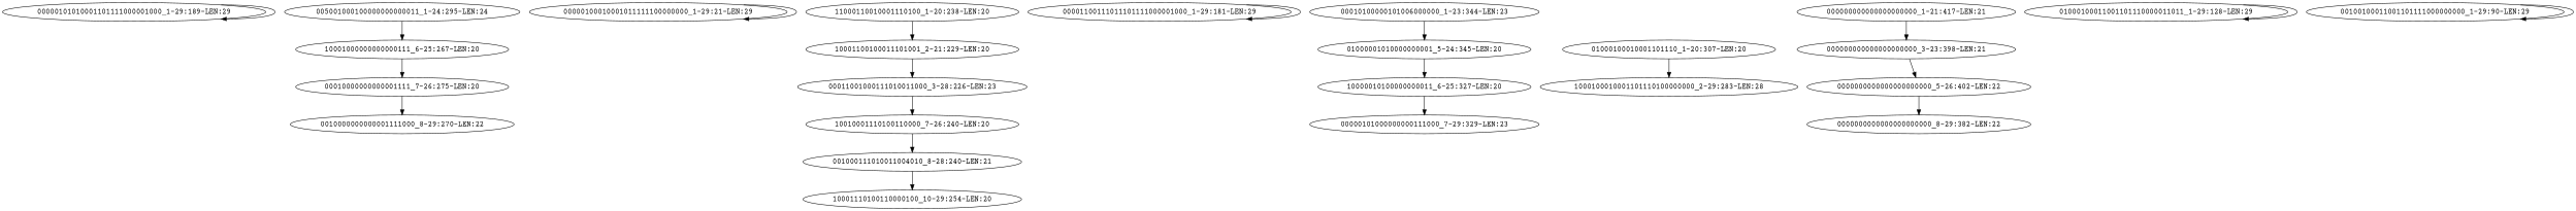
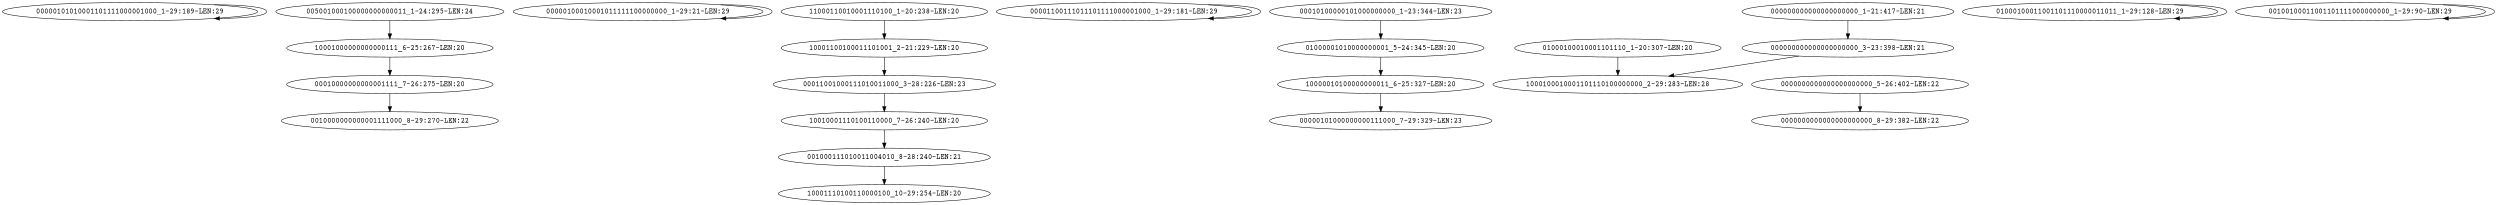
  digraph {
    fontname="Courier Prime"
    node [fontname="Courier Prime"]
    edge [fontname="Courier Prime"]
    "00000101010001101111000001000_1-29:189-LEN:29"
    n2 [label="005001000100000000000011_1-24:295-LEN:24"]
    "10001000000000000111_6-25:267-LEN:20"
    "00010000000000001111_7-26:275-LEN:20"
    "0010000000000001111000_8-29:270-LEN:22"
    "00000100010001011111100000000_1-29:21-LEN:29"
    n7 [label="00011001000111010011000_3-28:226-LEN:23"]
    "10010001110100110000_7-26:240-LEN:20"
    n9 [label="001000111010011004010_8-28:240-LEN:21"]
    "10001110100110000100_10-29:254-LEN:20"
    "00001100111011101111000001000_1-29:181-LEN:29"
    "01000001010000000001_5-24:345-LEN:20"
    "10000010100000000011_6-25:327-LEN:20"
    "00000101000000000111000_7-29:329-LEN:23"
    "01000100010001101110_1-20:307-LEN:20"
    "1000100010001101110100000000_2-29:283-LEN:28"
    "0000000000000000000000_5-26:402-LEN:22"
    "0000000000000000000000_8-29:382-LEN:22"
-   "00010100000101000000000_1-23:344-LEN:23" [label="00010100000101006000000_1-23:344-LEN:23"]
+   "00010100000101000000000_1-23:344-LEN:23"
    "000000000000000000000_1-21:417-LEN:21"
    "000000000000000000000_3-23:398-LEN:21"
    "10001100100011101001_2-21:229-LEN:20"
    "01000100011001101110000011011_1-29:128-LEN:29"
    "11000110010001110100_1-20:238-LEN:20"
    "00100100011001101111000000000_1-29:90-LEN:29"
    "00000101010001101111000001000_1-29:189-LEN:29" -> "00000101010001101111000001000_1-29:189-LEN:29"
    n2 -> "10001000000000000111_6-25:267-LEN:20"
    "10001000000000000111_6-25:267-LEN:20" -> "00010000000000001111_7-26:275-LEN:20"
    "00010000000000001111_7-26:275-LEN:20" -> "0010000000000001111000_8-29:270-LEN:22"
    "00000100010001011111100000000_1-29:21-LEN:29" -> "00000100010001011111100000000_1-29:21-LEN:29"
    n7 -> "10010001110100110000_7-26:240-LEN:20"
    "10010001110100110000_7-26:240-LEN:20" -> n9
    n9 -> "10001110100110000100_10-29:254-LEN:20"
    "00001100111011101111000001000_1-29:181-LEN:29" -> "00001100111011101111000001000_1-29:181-LEN:29"
    "01000001010000000001_5-24:345-LEN:20" -> "10000010100000000011_6-25:327-LEN:20"
    "10000010100000000011_6-25:327-LEN:20" -> "00000101000000000111000_7-29:329-LEN:23"
    "01000100010001101110_1-20:307-LEN:20" -> "1000100010001101110100000000_2-29:283-LEN:28"
    "0000000000000000000000_5-26:402-LEN:22" -> "0000000000000000000000_8-29:382-LEN:22"
    "00010100000101000000000_1-23:344-LEN:23" -> "01000001010000000001_5-24:345-LEN:20"
    "000000000000000000000_1-21:417-LEN:21" -> "000000000000000000000_3-23:398-LEN:21"
-   "000000000000000000000_3-23:398-LEN:21" -> "0000000000000000000000_5-26:402-LEN:22"
+   "000000000000000000000_3-23:398-LEN:21" -> "1000100010001101110100000000_2-29:283-LEN:28"
    "10001100100011101001_2-21:229-LEN:20" -> n7
    "01000100011001101110000011011_1-29:128-LEN:29" -> "01000100011001101110000011011_1-29:128-LEN:29"
    "11000110010001110100_1-20:238-LEN:20" -> "10001100100011101001_2-21:229-LEN:20"
    "00100100011001101111000000000_1-29:90-LEN:29" -> "00100100011001101111000000000_1-29:90-LEN:29"
  }
